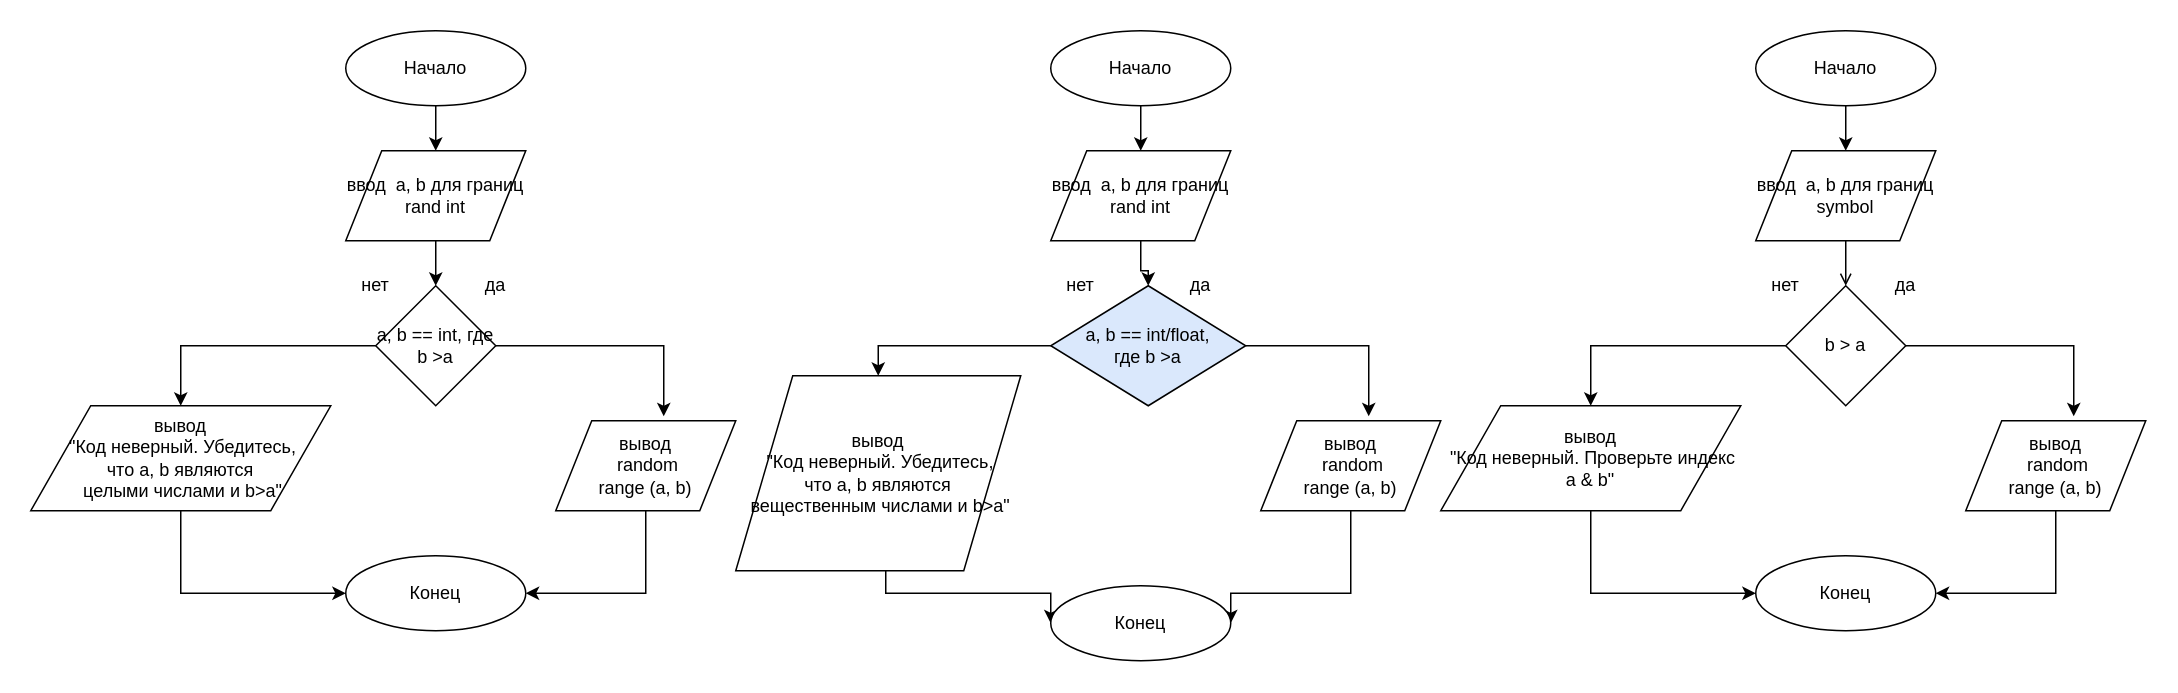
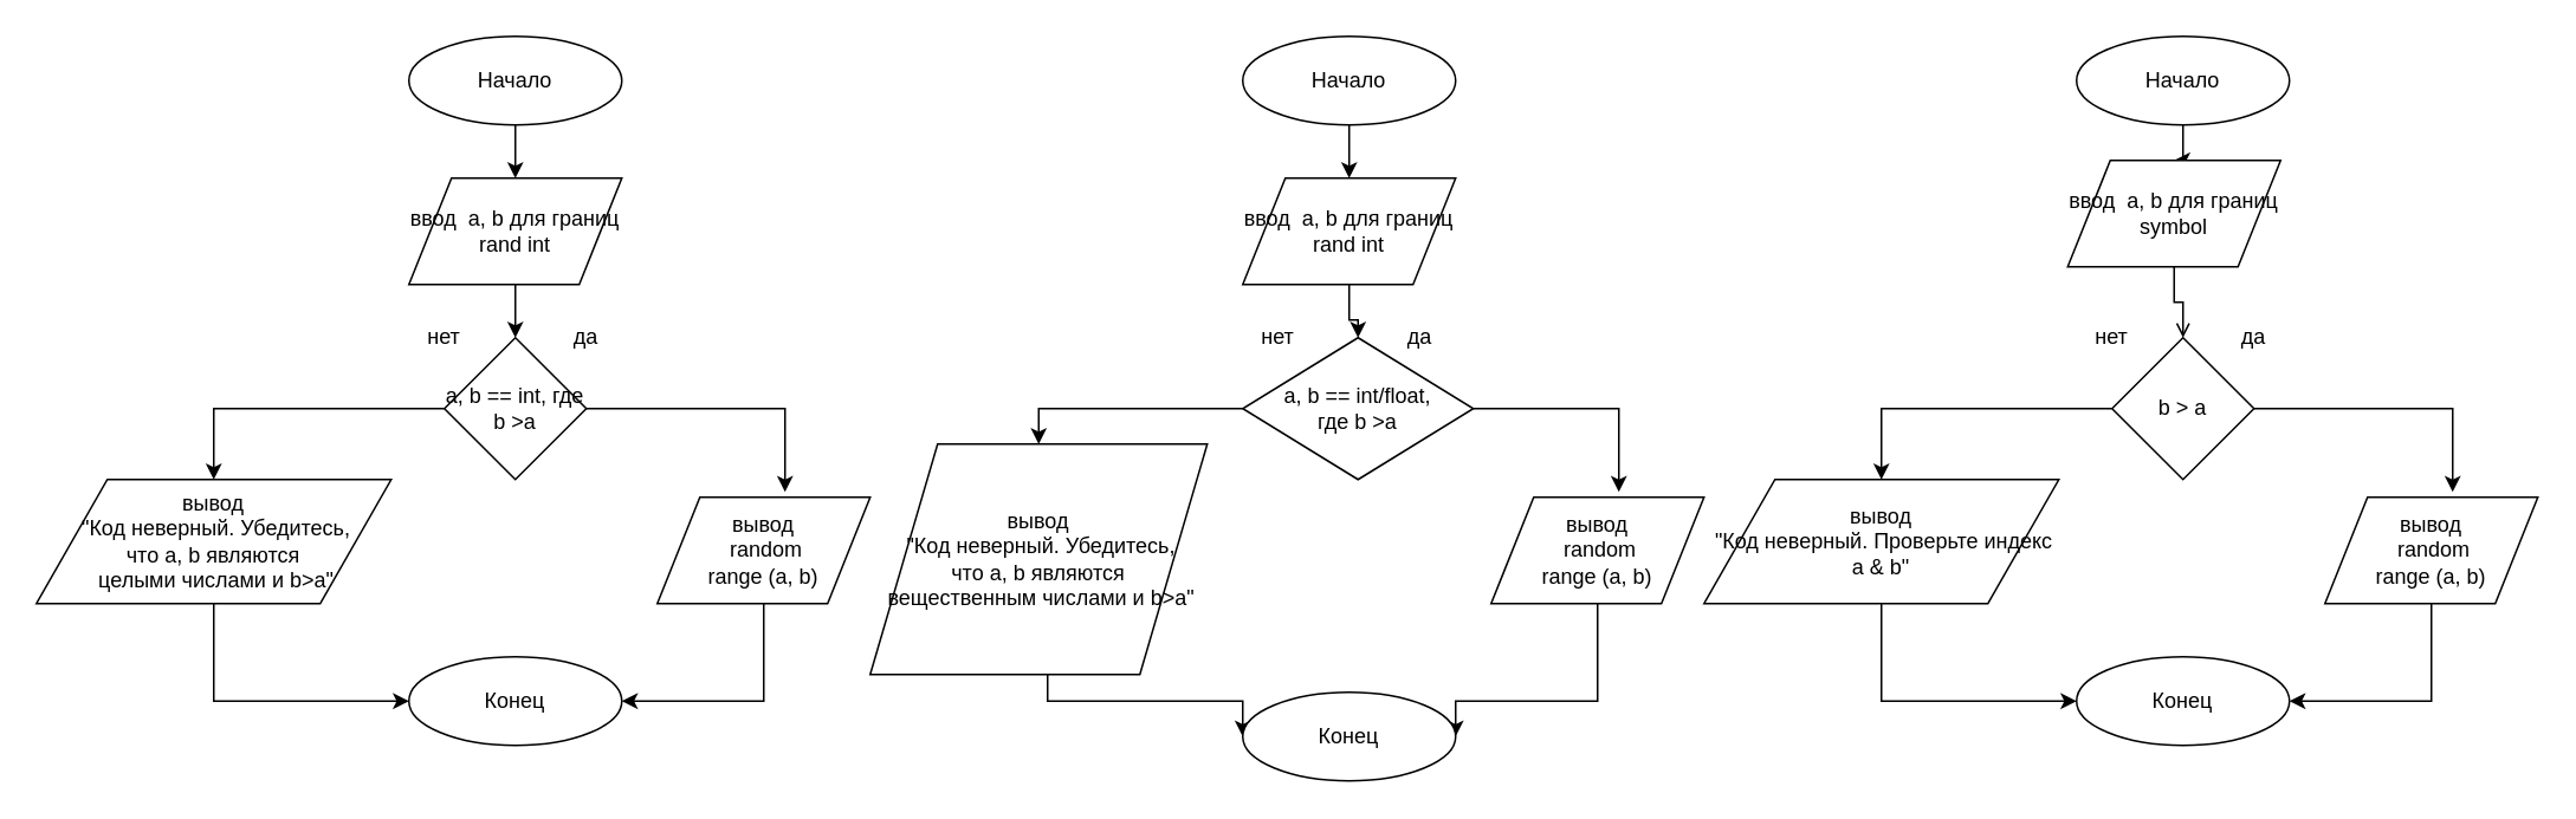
  <mxCell id="0" />
  <mxCell id="1" parent="0" />
  <mxCell id="2" style="edgeStyle=orthogonalEdgeStyle;rounded=0;orthogonalLoop=1;jettySize=auto;html=1;entryX=0.5;entryY=0;entryDx=0;entryDy=0;" edge="1" parent="1" source="3" target="9"><mxGeometry relative="1" as="geometry" /></mxCell>
  <mxCell id="3" value="Начало" style="ellipse;whiteSpace=wrap;html=1;" vertex="1" parent="1"><mxGeometry x="230" y="20" width="120" height="50" as="geometry" /></mxCell>
  <mxCell id="4" style="edgeStyle=orthogonalEdgeStyle;rounded=0;orthogonalLoop=1;jettySize=auto;html=1;entryX=0.5;entryY=0;entryDx=0;entryDy=0;" edge="1" parent="1" source="5" target="14"><mxGeometry relative="1" as="geometry" /></mxCell>
  <mxCell id="5" value="a, b == int, где b &amp;gt;a" style="rhombus;whiteSpace=wrap;html=1;" vertex="1" parent="1"><mxGeometry x="250" y="190" width="80" height="80" as="geometry" /></mxCell>
  <mxCell id="6" value="да" style="text;html=1;strokeColor=none;fillColor=none;align=center;verticalAlign=middle;whiteSpace=wrap;rounded=0;" vertex="1" parent="1"><mxGeometry x="310" y="180" width="40" height="20" as="geometry" /></mxCell>
  <mxCell id="7" value="нет" style="text;html=1;strokeColor=none;fillColor=none;align=center;verticalAlign=middle;whiteSpace=wrap;rounded=0;" vertex="1" parent="1"><mxGeometry x="230" y="180" width="40" height="20" as="geometry" /></mxCell>
  <mxCell id="8" style="edgeStyle=orthogonalEdgeStyle;rounded=0;orthogonalLoop=1;jettySize=auto;html=1;entryX=0.5;entryY=0;entryDx=0;entryDy=0;" edge="1" parent="1" source="9" target="5"><mxGeometry relative="1" as="geometry" /></mxCell>
  <mxCell id="9" value="ввод &amp;nbsp;a, b для границ rand int" style="shape=parallelogram;perimeter=parallelogramPerimeter;whiteSpace=wrap;html=1;" vertex="1" parent="1"><mxGeometry x="230" y="100" width="120" height="60" as="geometry" /></mxCell>
  <mxCell id="10" style="edgeStyle=orthogonalEdgeStyle;rounded=0;orthogonalLoop=1;jettySize=auto;html=1;entryX=0.6;entryY=-0.05;entryDx=0;entryDy=0;entryPerimeter=0;exitX=1;exitY=0.5;exitDx=0;exitDy=0;" edge="1" parent="1" source="5" target="12"><mxGeometry relative="1" as="geometry"><mxPoint x="426" y="310" as="sourcePoint" /></mxGeometry></mxCell>
  <mxCell id="11" style="edgeStyle=orthogonalEdgeStyle;rounded=0;orthogonalLoop=1;jettySize=auto;html=1;entryX=1;entryY=0.5;entryDx=0;entryDy=0;" edge="1" parent="1" source="12" target="15"><mxGeometry relative="1" as="geometry"><Array as="points"><mxPoint x="430" y="395" /></Array></mxGeometry></mxCell>
  <mxCell id="12" value="вывод&lt;br&gt;&amp;nbsp;random &lt;br&gt;range (a, b)" style="shape=parallelogram;perimeter=parallelogramPerimeter;whiteSpace=wrap;html=1;" vertex="1" parent="1"><mxGeometry x="370" y="280" width="120" height="60" as="geometry" /></mxCell>
  <mxCell id="13" style="edgeStyle=orthogonalEdgeStyle;rounded=0;orthogonalLoop=1;jettySize=auto;html=1;entryX=0;entryY=0.5;entryDx=0;entryDy=0;" edge="1" parent="1" source="14" target="15"><mxGeometry relative="1" as="geometry"><Array as="points"><mxPoint x="120" y="395" /></Array></mxGeometry></mxCell>
  <mxCell id="14" value="вывод&lt;br&gt;&amp;nbsp;&quot;Код неверный. Убедитесь,&lt;br&gt;что&amp;nbsp;a, b являются&lt;br&gt;&amp;nbsp;целыми числами и b&amp;gt;a&quot;" style="shape=parallelogram;perimeter=parallelogramPerimeter;whiteSpace=wrap;html=1;" vertex="1" parent="1"><mxGeometry x="20" y="270" width="200" height="70" as="geometry" /></mxCell>
  <mxCell id="15" value="Конец" style="ellipse;whiteSpace=wrap;html=1;" vertex="1" parent="1"><mxGeometry x="230" y="370" width="120" height="50" as="geometry" /></mxCell>
  <mxCell id="16" style="edgeStyle=orthogonalEdgeStyle;rounded=0;orthogonalLoop=1;jettySize=auto;html=1;entryX=0.5;entryY=0;entryDx=0;entryDy=0;" edge="1" parent="1" source="17" target="23"><mxGeometry relative="1" as="geometry" /></mxCell>
  <mxCell id="17" value="Начало" style="ellipse;whiteSpace=wrap;html=1;" vertex="1" parent="1"><mxGeometry x="700" y="20" width="120" height="50" as="geometry" /></mxCell>
  <mxCell id="18" style="edgeStyle=orthogonalEdgeStyle;rounded=0;orthogonalLoop=1;jettySize=auto;html=1;entryX=0.5;entryY=0;entryDx=0;entryDy=0;" edge="1" parent="1" source="19" target="28"><mxGeometry relative="1" as="geometry" /></mxCell>
- <mxCell id="19" value="a, b == int/float,&lt;br&gt;где b &amp;gt;a" style="rhombus;whiteSpace=wrap;html=1;fillColor=#dae8fc;" vertex="1" parent="1"><mxGeometry x="700" y="190" width="130" height="80" as="geometry" /></mxCell>
+ <mxCell id="19" value="a, b == int/float,&lt;br&gt;где b &amp;gt;a" style="rhombus;whiteSpace=wrap;html=1;" vertex="1" parent="1"><mxGeometry x="700" y="190" width="130" height="80" as="geometry" /></mxCell>
  <mxCell id="20" value="да" style="text;html=1;strokeColor=none;fillColor=none;align=center;verticalAlign=middle;whiteSpace=wrap;rounded=0;" vertex="1" parent="1"><mxGeometry x="780" y="180" width="40" height="20" as="geometry" /></mxCell>
  <mxCell id="21" value="нет" style="text;html=1;strokeColor=none;fillColor=none;align=center;verticalAlign=middle;whiteSpace=wrap;rounded=0;" vertex="1" parent="1"><mxGeometry x="700" y="180" width="40" height="20" as="geometry" /></mxCell>
  <mxCell id="22" style="edgeStyle=orthogonalEdgeStyle;rounded=0;orthogonalLoop=1;jettySize=auto;html=1;entryX=0.5;entryY=0;entryDx=0;entryDy=0;" edge="1" parent="1" source="23" target="19"><mxGeometry relative="1" as="geometry" /></mxCell>
  <mxCell id="23" value="ввод &amp;nbsp;a, b для границ rand int" style="shape=parallelogram;perimeter=parallelogramPerimeter;whiteSpace=wrap;html=1;" vertex="1" parent="1"><mxGeometry x="700" y="100" width="120" height="60" as="geometry" /></mxCell>
  <mxCell id="24" style="edgeStyle=orthogonalEdgeStyle;rounded=0;orthogonalLoop=1;jettySize=auto;html=1;entryX=0.6;entryY=-0.05;entryDx=0;entryDy=0;entryPerimeter=0;exitX=1;exitY=0.5;exitDx=0;exitDy=0;" edge="1" parent="1" source="19" target="26"><mxGeometry relative="1" as="geometry"><mxPoint x="896" y="310" as="sourcePoint" /></mxGeometry></mxCell>
  <mxCell id="25" style="edgeStyle=orthogonalEdgeStyle;rounded=0;orthogonalLoop=1;jettySize=auto;html=1;entryX=1;entryY=0.5;entryDx=0;entryDy=0;" edge="1" parent="1" source="26" target="29"><mxGeometry relative="1" as="geometry"><Array as="points"><mxPoint x="900" y="395" /></Array></mxGeometry></mxCell>
  <mxCell id="26" value="вывод&lt;br&gt;&amp;nbsp;random &lt;br&gt;range (a, b)" style="shape=parallelogram;perimeter=parallelogramPerimeter;whiteSpace=wrap;html=1;" vertex="1" parent="1"><mxGeometry x="840" y="280" width="120" height="60" as="geometry" /></mxCell>
  <mxCell id="27" style="edgeStyle=orthogonalEdgeStyle;rounded=0;orthogonalLoop=1;jettySize=auto;html=1;entryX=0;entryY=0.5;entryDx=0;entryDy=0;" edge="1" parent="1" source="28" target="29"><mxGeometry relative="1" as="geometry"><Array as="points"><mxPoint x="590" y="395" /></Array></mxGeometry></mxCell>
  <mxCell id="28" value="вывод&lt;br&gt;&amp;nbsp;&quot;Код неверный. Убедитесь,&lt;br&gt;что&amp;nbsp;a, b являются&lt;br&gt;&amp;nbsp;вещественным числами и b&amp;gt;a&quot;" style="shape=parallelogram;perimeter=parallelogramPerimeter;whiteSpace=wrap;html=1;" vertex="1" parent="1"><mxGeometry x="490" y="250" width="190" height="130" as="geometry" /></mxCell>
  <mxCell id="29" value="Конец" style="ellipse;whiteSpace=wrap;html=1;" vertex="1" parent="1"><mxGeometry x="700" y="390" width="120" height="50" as="geometry" /></mxCell>
  <mxCell id="30" style="edgeStyle=orthogonalEdgeStyle;rounded=0;orthogonalLoop=1;jettySize=auto;html=1;entryX=0.5;entryY=0;entryDx=0;entryDy=0;" edge="1" parent="1" source="31" target="37"><mxGeometry relative="1" as="geometry" /></mxCell>
  <mxCell id="31" value="Начало" style="ellipse;whiteSpace=wrap;html=1;" vertex="1" parent="1"><mxGeometry x="1170" y="20" width="120" height="50" as="geometry" /></mxCell>
  <mxCell id="32" style="edgeStyle=orthogonalEdgeStyle;rounded=0;orthogonalLoop=1;jettySize=auto;html=1;entryX=0.5;entryY=0;entryDx=0;entryDy=0;" edge="1" parent="1" source="33" target="42"><mxGeometry relative="1" as="geometry" /></mxCell>
  <mxCell id="33" value="b &amp;gt; a" style="rhombus;whiteSpace=wrap;html=1;" vertex="1" parent="1"><mxGeometry x="1190" y="190" width="80" height="80" as="geometry" /></mxCell>
  <mxCell id="34" value="да" style="text;html=1;strokeColor=none;fillColor=none;align=center;verticalAlign=middle;whiteSpace=wrap;rounded=0;" vertex="1" parent="1"><mxGeometry x="1250" y="180" width="40" height="20" as="geometry" /></mxCell>
  <mxCell id="35" value="нет" style="text;html=1;strokeColor=none;fillColor=none;align=center;verticalAlign=middle;whiteSpace=wrap;rounded=0;" vertex="1" parent="1"><mxGeometry x="1170" y="180" width="40" height="20" as="geometry" /></mxCell>
  <mxCell id="36" style="edgeStyle=orthogonalEdgeStyle;rounded=0;orthogonalLoop=1;jettySize=auto;html=1;entryX=0.5;entryY=0;entryDx=0;entryDy=0;endArrow=open;" edge="1" parent="1" source="37" target="33"><mxGeometry relative="1" as="geometry" /></mxCell>
- <mxCell id="37" value="ввод &amp;nbsp;a, b для границ symbol" style="shape=parallelogram;perimeter=parallelogramPerimeter;whiteSpace=wrap;html=1;" vertex="1" parent="1"><mxGeometry x="1170" y="100" width="120" height="60" as="geometry" /></mxCell>
+ <mxCell id="37" value="ввод &amp;nbsp;a, b для границ symbol" style="shape=parallelogram;perimeter=parallelogramPerimeter;whiteSpace=wrap;html=1;" vertex="1" parent="1"><mxGeometry x="1165" y="90" width="120" height="60" as="geometry" /></mxCell>
  <mxCell id="38" style="edgeStyle=orthogonalEdgeStyle;rounded=0;orthogonalLoop=1;jettySize=auto;html=1;entryX=0.6;entryY=-0.05;entryDx=0;entryDy=0;entryPerimeter=0;exitX=1;exitY=0.5;exitDx=0;exitDy=0;" edge="1" parent="1" source="33" target="40"><mxGeometry relative="1" as="geometry"><mxPoint x="1366" y="310" as="sourcePoint" /></mxGeometry></mxCell>
  <mxCell id="39" style="edgeStyle=orthogonalEdgeStyle;rounded=0;orthogonalLoop=1;jettySize=auto;html=1;entryX=1;entryY=0.5;entryDx=0;entryDy=0;" edge="1" parent="1" source="40" target="43"><mxGeometry relative="1" as="geometry"><Array as="points"><mxPoint x="1370" y="395" /></Array></mxGeometry></mxCell>
  <mxCell id="40" value="вывод&lt;br&gt;&amp;nbsp;random &lt;br&gt;range (a, b)" style="shape=parallelogram;perimeter=parallelogramPerimeter;whiteSpace=wrap;html=1;" vertex="1" parent="1"><mxGeometry x="1310" y="280" width="120" height="60" as="geometry" /></mxCell>
  <mxCell id="41" style="edgeStyle=orthogonalEdgeStyle;rounded=0;orthogonalLoop=1;jettySize=auto;html=1;entryX=0;entryY=0.5;entryDx=0;entryDy=0;" edge="1" parent="1" source="42" target="43"><mxGeometry relative="1" as="geometry"><Array as="points"><mxPoint x="1060" y="395" /></Array></mxGeometry></mxCell>
  <mxCell id="42" value="вывод&lt;br&gt;&amp;nbsp;&quot;Код неверный. Проверьте индекс a &amp;amp; b&quot;" style="shape=parallelogram;perimeter=parallelogramPerimeter;whiteSpace=wrap;html=1;" vertex="1" parent="1"><mxGeometry x="960" y="270" width="200" height="70" as="geometry" /></mxCell>
  <mxCell id="43" value="Конец" style="ellipse;whiteSpace=wrap;html=1;" vertex="1" parent="1"><mxGeometry x="1170" y="370" width="120" height="50" as="geometry" /></mxCell>
